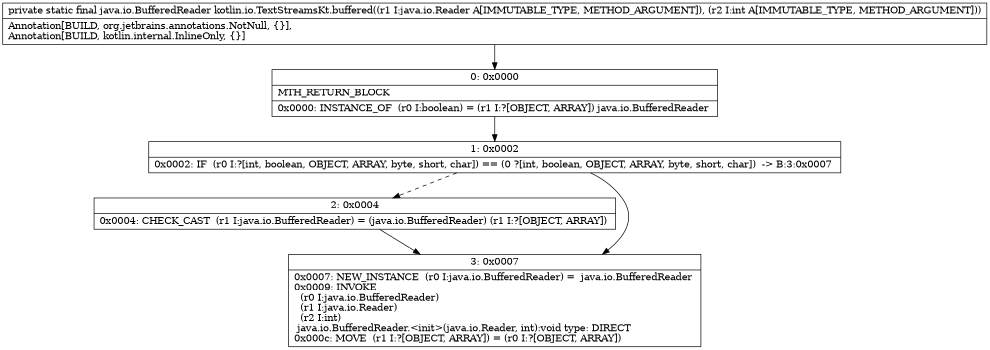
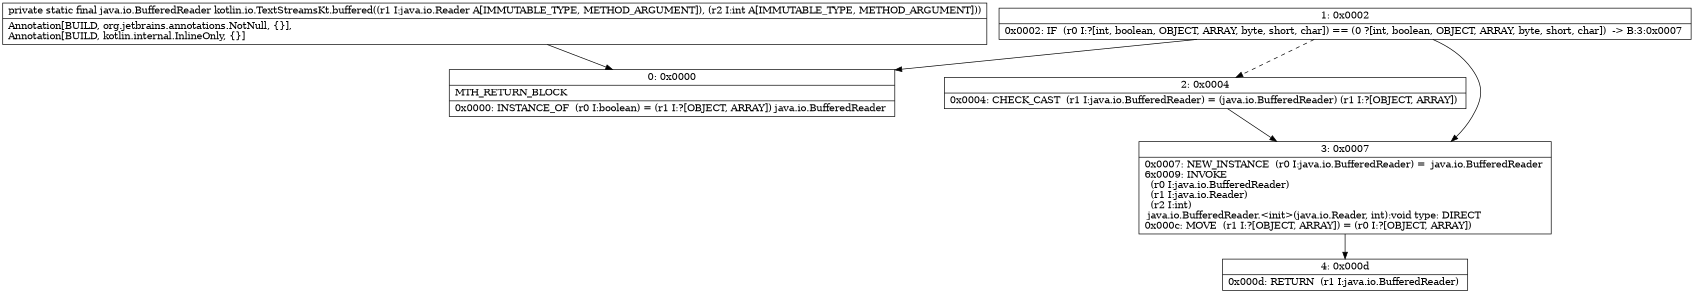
  digraph {
    node [shape=record]
    n1 [label="{0\:\ 0x0000|MTH_RETURN_BLOCK\l|0x0000: INSTANCE_OF  (r0 I:boolean) = (r1 I:?[OBJECT, ARRAY]) java.io.BufferedReader \l}"]
    n2 [label="{1\:\ 0x0002|0x0002: IF  (r0 I:?[int, boolean, OBJECT, ARRAY, byte, short, char]) == (0 ?[int, boolean, OBJECT, ARRAY, byte, short, char])  \-\> B:3:0x0007 \l}"]
    n3 [label="{2\:\ 0x0004|0x0004: CHECK_CAST  (r1 I:java.io.BufferedReader) = (java.io.BufferedReader) (r1 I:?[OBJECT, ARRAY]) \l}"]
-   n4 [label="{3\:\ 0x0007|0x0007: NEW_INSTANCE  (r0 I:java.io.BufferedReader) =  java.io.BufferedReader \l0x0009: INVOKE  \l  (r0 I:java.io.BufferedReader)\l  (r1 I:java.io.Reader)\l  (r2 I:int)\l java.io.BufferedReader.\<init\>(java.io.Reader, int):void type: DIRECT \l0x000c: MOVE  (r1 I:?[OBJECT, ARRAY]) = (r0 I:?[OBJECT, ARRAY]) \l}"]
+   n4 [label="{3\:\ 0x0007|0x0007: NEW_INSTANCE  (r0 I:java.io.BufferedReader) =  java.io.BufferedReader \l6x0009: INVOKE  \l  (r0 I:java.io.BufferedReader)\l  (r1 I:java.io.Reader)\l  (r2 I:int)\l java.io.BufferedReader.\<init\>(java.io.Reader, int):void type: DIRECT \l0x000c: MOVE  (r1 I:?[OBJECT, ARRAY]) = (r0 I:?[OBJECT, ARRAY]) \l}"]
+   n5 [label="{4\:\ 0x000d|0x000d: RETURN  (r1 I:java.io.BufferedReader) \l}"]
    n6 [label="{private static final java.io.BufferedReader kotlin.io.TextStreamsKt.buffered((r1 I:java.io.Reader A[IMMUTABLE_TYPE, METHOD_ARGUMENT]), (r2 I:int A[IMMUTABLE_TYPE, METHOD_ARGUMENT]))  | Annotation[BUILD, org.jetbrains.annotations.NotNull, \{\}], \lAnnotation[BUILD, kotlin.internal.InlineOnly, \{\}]\l}"]
-   n1 -> n2
+   n2 -> n1
    n2 -> n3 [style=dashed]
    n2 -> n4
    n3 -> n4
+   n4 -> n5
    n6 -> n1
  }
